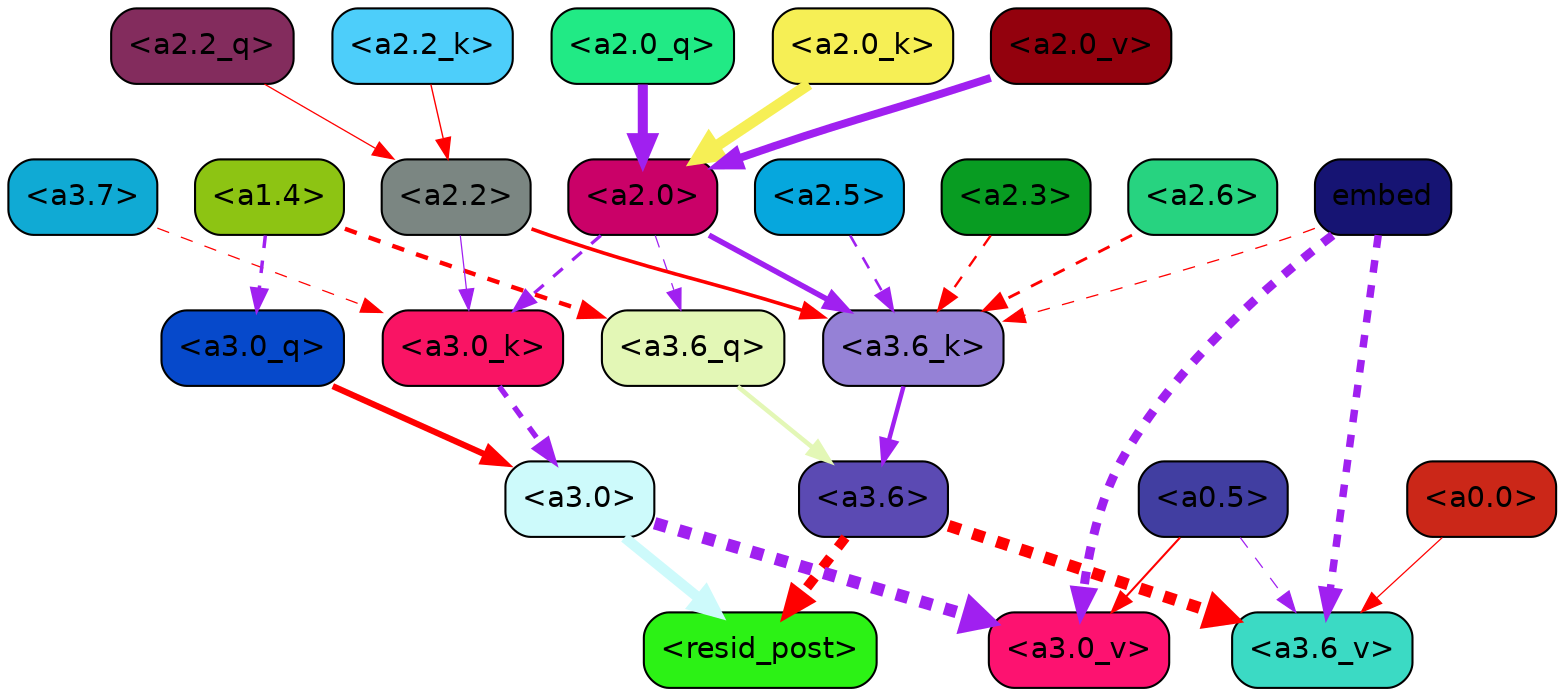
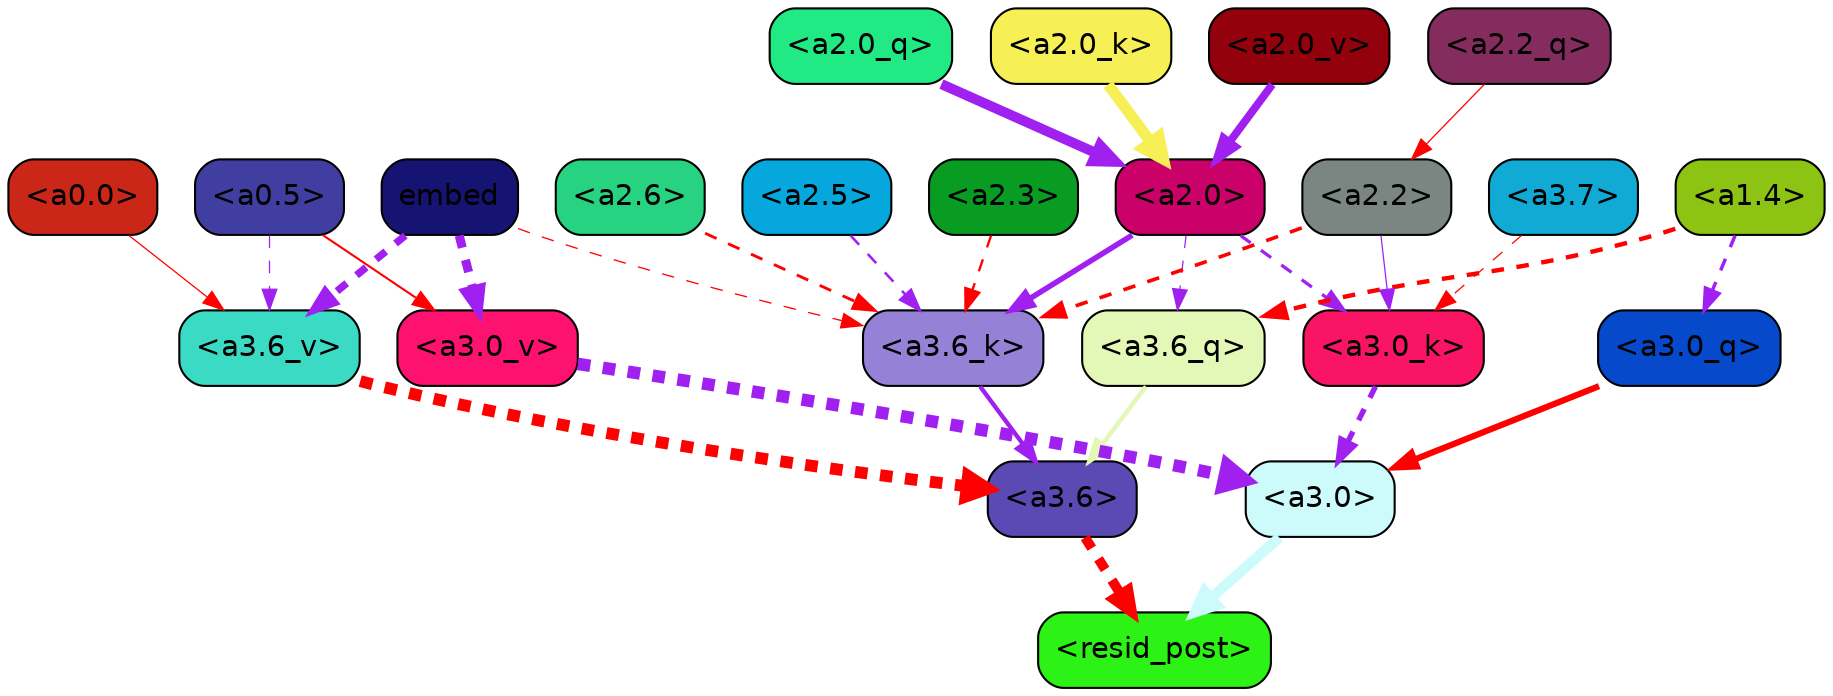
  strict digraph {
    splines=true
    node [color=black fontname=Helvetica shape=box style="filled, rounded"]
    edge [color=purple penwidth=0.6 style=dashed]
    "<a3.7>" [fillcolor="#10aad4"]
    "<a3.0_k>" [fillcolor="#f91464"]
    "<resid_post>" [fillcolor="#2cf215"]
    "<a3.6>" [fillcolor="#5b4ab3"]
    "<a3.0>" [fillcolor="#cdfafb"]
    "<a3.6_q>" [fillcolor="#e3f7b6"]
    "<a3.0_q>" [fillcolor="#0649cb"]
    "<a3.6_k>" [fillcolor="#9581d6"]
    "<a3.6_v>" [fillcolor="#3bdac4"]
    "<a3.0_v>" [fillcolor="#fd1270"]
    "<a2.0>" [fillcolor="#ca0168"]
    "<a1.4>" [fillcolor="#8dc413"]
    "<a2.6>" [fillcolor="#27d380"]
    "<a2.5>" [fillcolor="#06a7dd"]
    "<a2.3>" [fillcolor="#089c22"]
    "<a2.2>" [fillcolor="#7b8682"]
    embed [fillcolor="#161473"]
    "<a0.5>" [fillcolor="#413ea1"]
    "<a0.0>" [fillcolor="#cb2718"]
    "<a2.2_q>" [fillcolor="#832c5d"]
    "<a2.0_q>" [fillcolor="#21ea85"]
-   "<a2.2_k>" [fillcolor="#4dcefa"]
    "<a2.0_k>" [fillcolor="#f6ef55"]
    "<a2.0_v>" [fillcolor="#93010d"]
    "<a3.7>" -> "<a3.0_k>" [color=red]
    "<a3.0_k>" -> "<a3.0>" [penwidth=2.5988530814647675]
    "<a3.6>" -> "<resid_post>" [color=red penwidth=4.748674273490906]
    "<a3.0>" -> "<resid_post>" [color="#cdfafb" penwidth=5.004031300544739 style=""]
    "<a3.6_q>" -> "<a3.6>" [color="#e3f7b6" penwidth=2.1656854450702667 style=""]
    "<a3.0_q>" -> "<a3.0>" [color=red penwidth=2.95696559548378 style=solid]
    "<a3.6_k>" -> "<a3.6>" [penwidth=2.086437076330185 style=solid]
-   "<a3.6>" -> "<a3.6_v>" [color=red penwidth=5.669987380504608]
-   "<a3.0>" -> "<a3.0_v>" [penwidth=5.9515902400016785]
+   "<a3.6_v>" -> "<a3.6>" [color=red penwidth=5.669987380504608]
+   "<a3.0_v>" -> "<a3.0>" [penwidth=5.9515902400016785]
    "<a2.0>" -> "<a3.0_k>" [penwidth=1.5482127666473389]
    "<a2.0>" -> "<a3.6_q>"
    "<a2.0>" -> "<a3.6_k>" [penwidth=2.6423546075820923 style=solid]
    "<a1.4>" -> "<a3.6_q>" [color=red penwidth=2.1035547256469727]
    "<a1.4>" -> "<a3.0_q>" [penwidth=1.6541699171066284]
    "<a2.6>" -> "<a3.6_k>" [color=red penwidth=1.3718644380569458]
    "<a2.5>" -> "<a3.6_k>" [penwidth=1.231603980064392]
    "<a2.3>" -> "<a3.6_k>" [color=red penwidth=1.1117559671401978]
    "<a2.2>" -> "<a3.0_k>" [style=solid]
-   "<a2.2>" -> "<a3.6_k>" [color=red penwidth=1.7315057516098022 style=solid]
+   "<a2.2>" -> "<a3.6_k>" [color=red penwidth=1.7315057516098022]
    embed -> "<a3.6_k>" [color=red penwidth=0.6229734420776367]
    embed -> "<a3.6_v>" [penwidth=3.56406831741333]
    embed -> "<a3.0_v>" [penwidth=4.293717980384827]
    "<a0.5>" -> "<a3.6_v>"
    "<a0.5>" -> "<a3.0_v>" [color=red penwidth=0.9916514158248901 style=solid]
    "<a0.0>" -> "<a3.6_v>" [color=red style=solid]
    "<a2.2_q>" -> "<a2.2>" [color=red penwidth=0.6068362593650818 style=solid]
    "<a2.0_q>" -> "<a2.0>" [penwidth=4.801594913005829 style=solid]
-   "<a2.2_k>" -> "<a2.2>" [color=red penwidth=0.6648573875427246 style=solid]
    "<a2.0_k>" -> "<a2.0>" [color="#f6ef55" penwidth=5.364346981048584 style=""]
    "<a2.0_v>" -> "<a2.0>" [penwidth=3.76983106136322 style=solid]
  }
